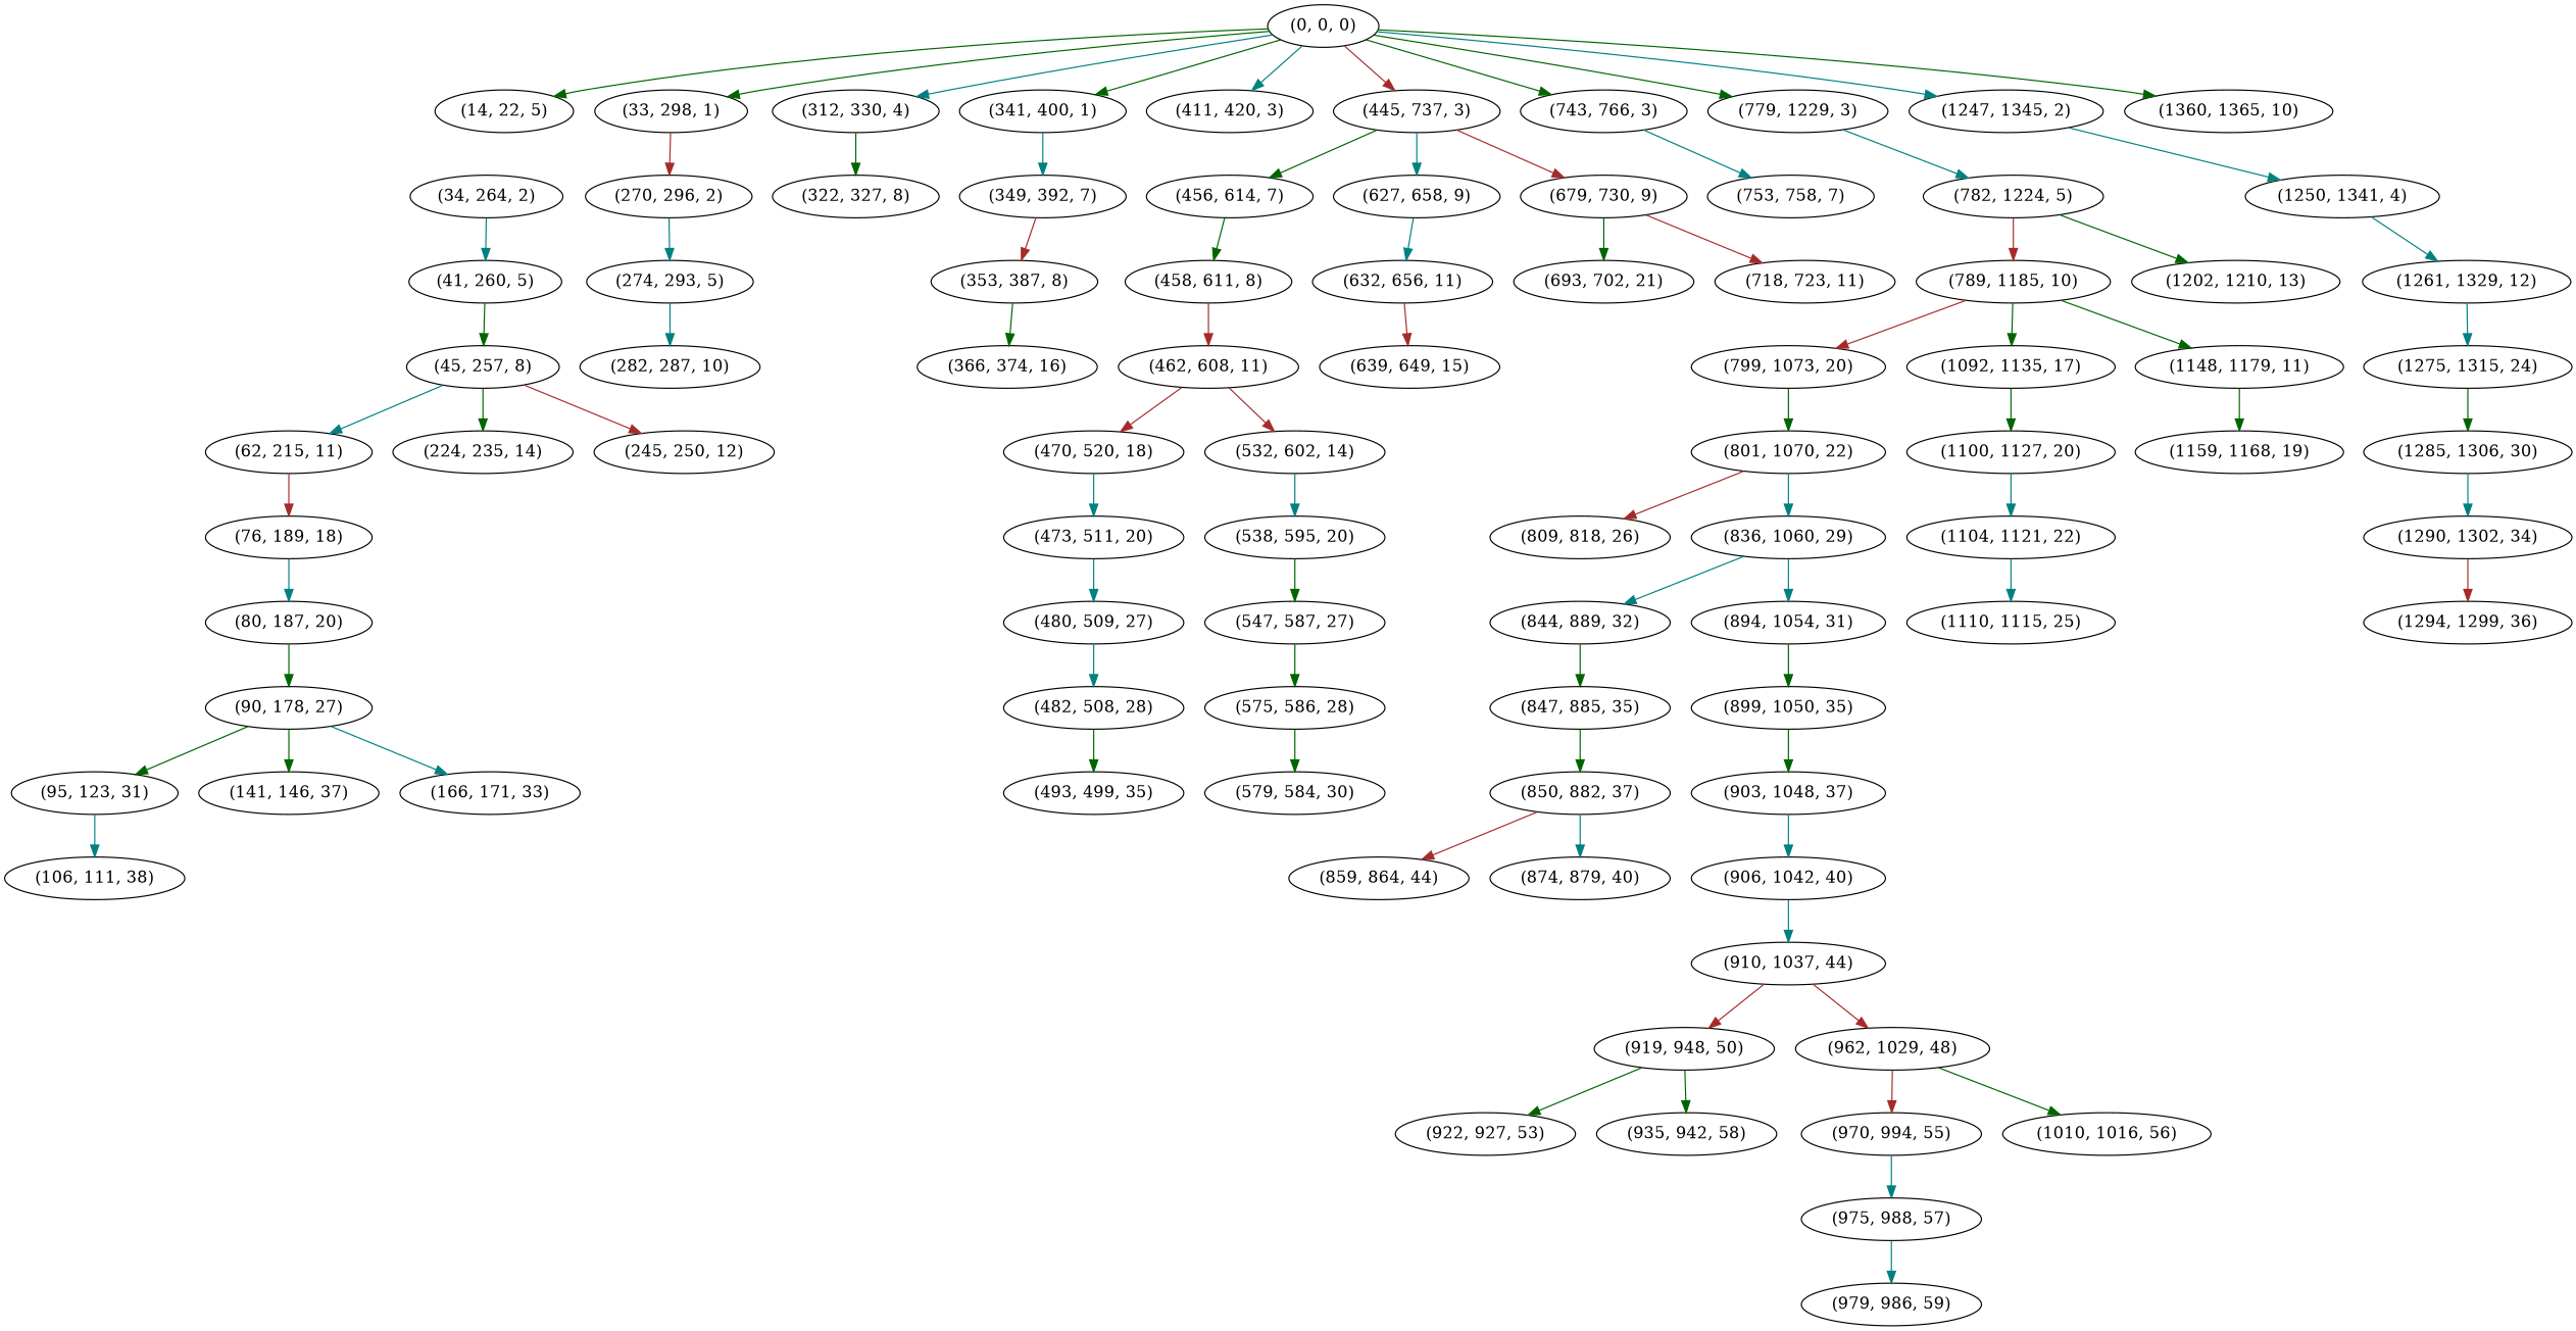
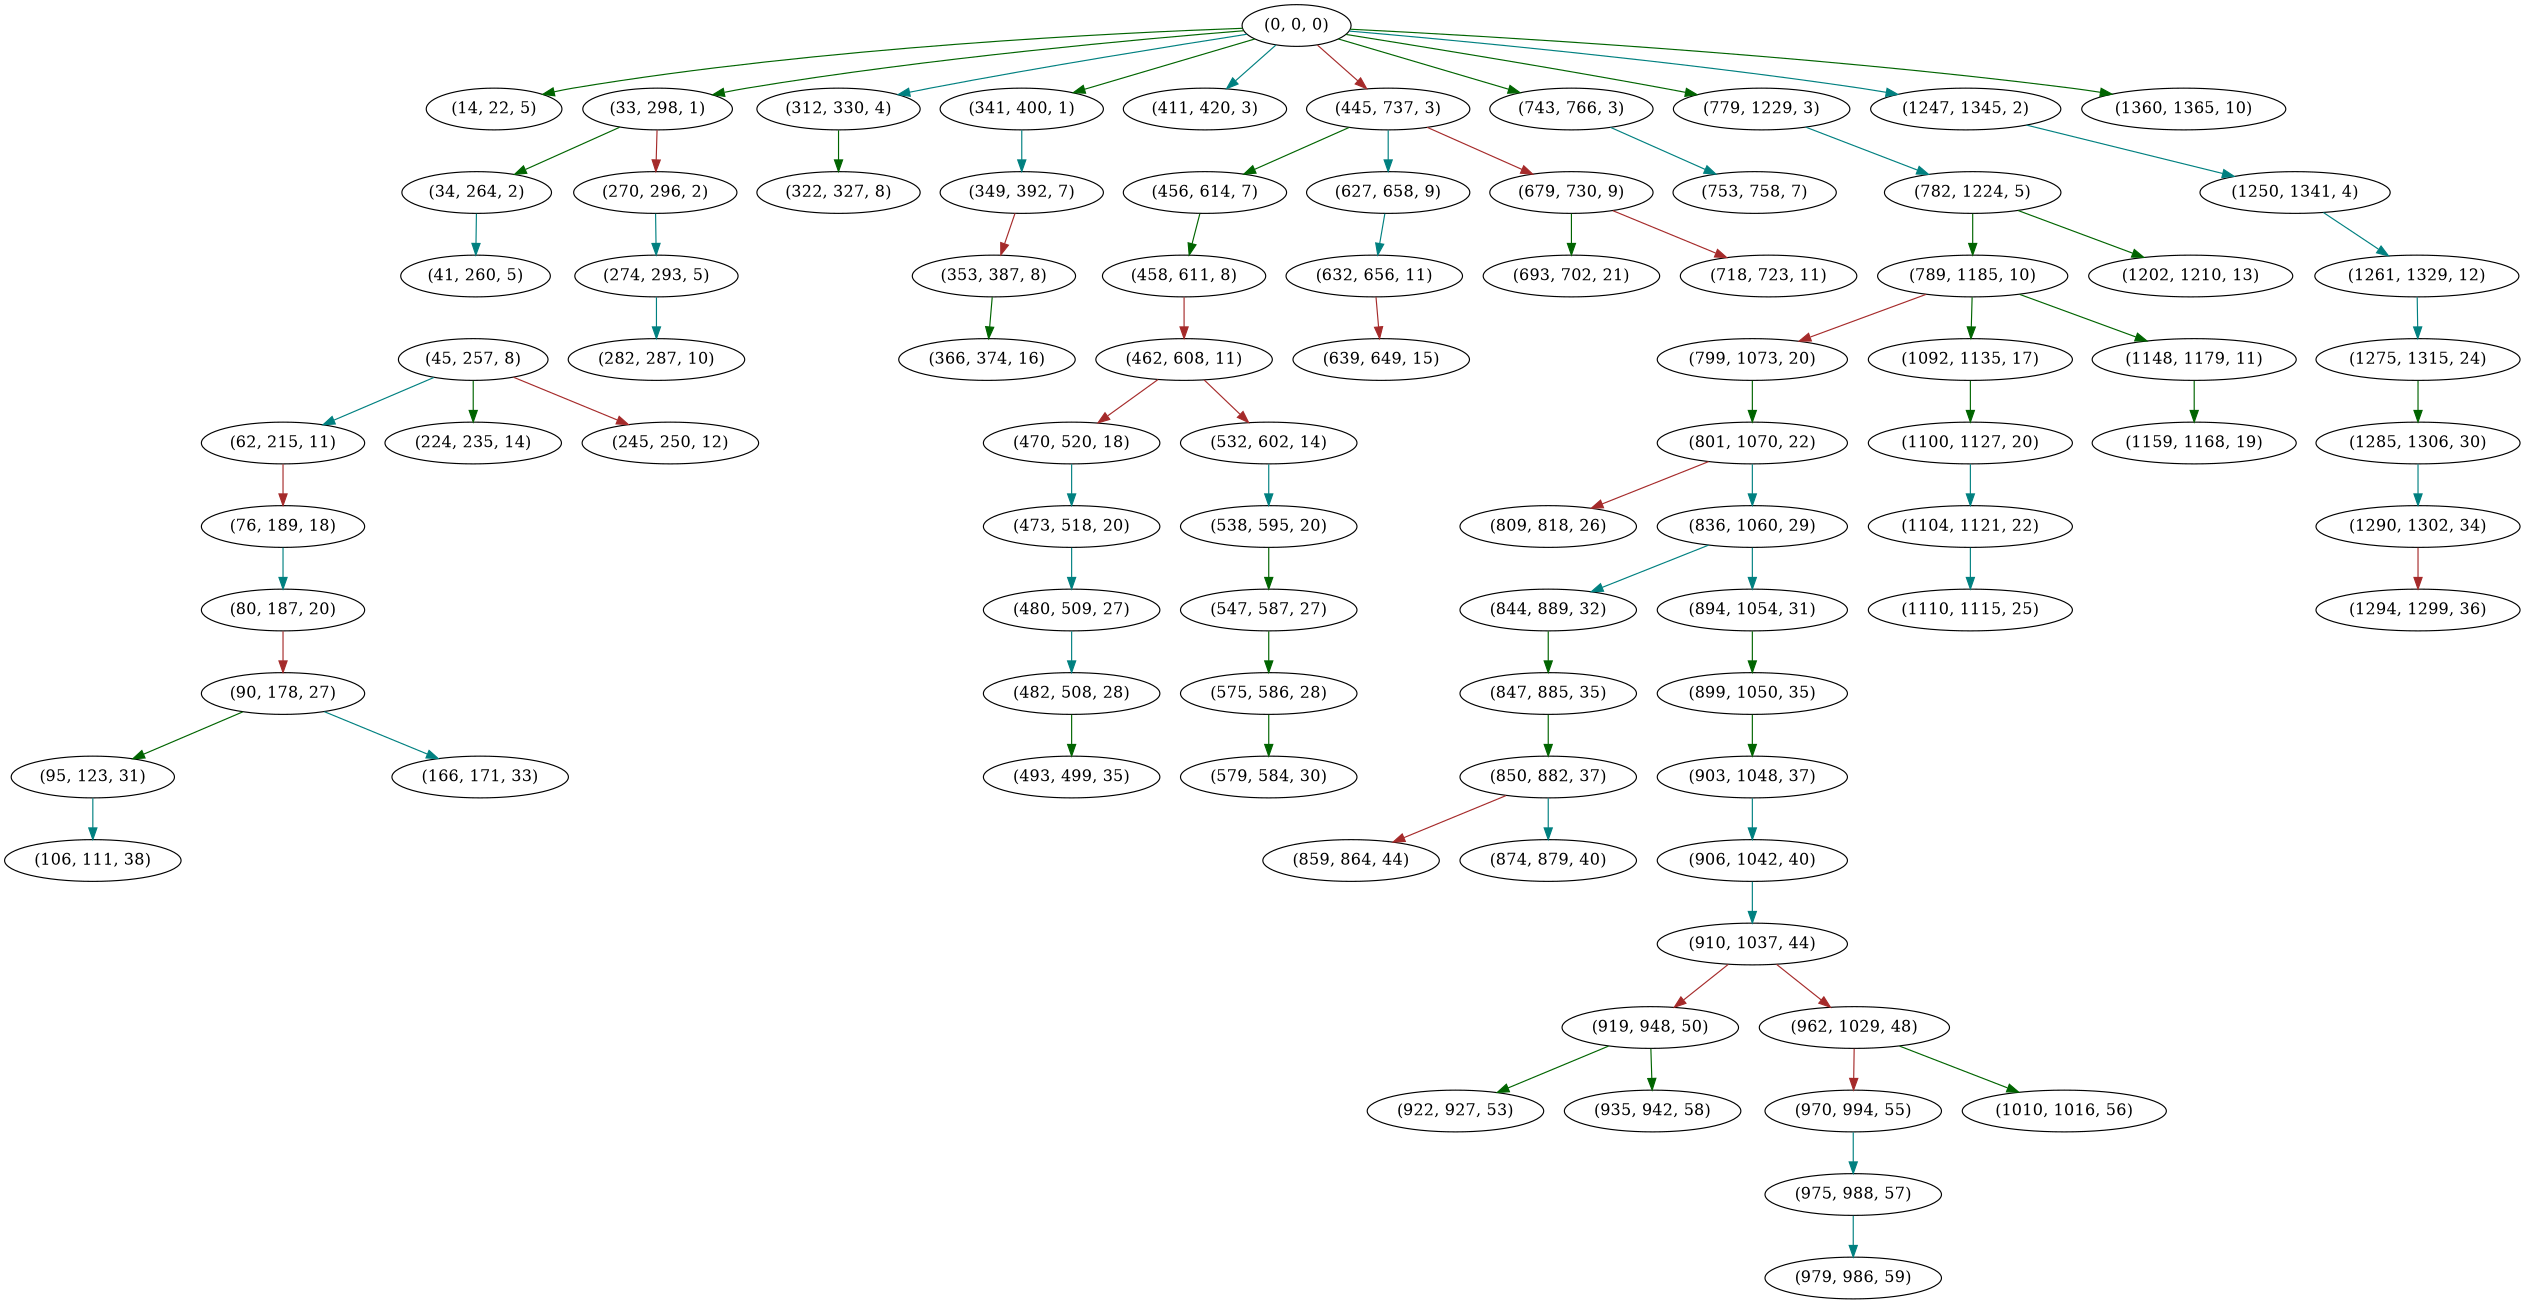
  digraph {
    edge [color=darkgreen]
    "(0, 0, 0)"
    "(14, 22, 5)"
    "(33, 298, 1)"
    n4 [label="(312, 330, 4)"]
    "(341, 400, 1)"
    "(411, 420, 3)"
    "(445, 737, 3)"
    "(743, 766, 3)"
    "(779, 1229, 3)"
    "(1247, 1345, 2)"
    "(1360, 1365, 10)"
    "(34, 264, 2)"
    "(270, 296, 2)"
    "(322, 327, 8)"
    "(349, 392, 7)"
    "(456, 614, 7)"
    "(627, 658, 9)"
    "(679, 730, 9)"
    "(753, 758, 7)"
    "(782, 1224, 5)"
    "(1250, 1341, 4)"
    "(41, 260, 5)"
    "(274, 293, 5)"
    "(45, 257, 8)"
    "(62, 215, 11)"
    "(224, 235, 14)"
    "(245, 250, 12)"
    "(76, 189, 18)"
    "(80, 187, 20)"
    "(90, 178, 27)"
    "(95, 123, 31)"
-   "(141, 146, 37)"
    "(166, 171, 33)"
    "(106, 111, 38)"
    "(282, 287, 10)"
    "(353, 387, 8)"
    "(366, 374, 16)"
    "(458, 611, 8)"
    "(632, 656, 11)"
    "(693, 702, 21)"
    "(718, 723, 11)"
    "(462, 608, 11)"
    "(470, 520, 18)"
    "(532, 602, 14)"
-   "(473, 518, 20)" [label="(473, 511, 20)"]
+   "(473, 518, 20)"
    "(538, 595, 20)"
    "(480, 509, 27)"
    "(482, 508, 28)"
    "(493, 499, 35)"
    "(547, 587, 27)"
    "(575, 586, 28)"
    "(579, 584, 30)"
    "(639, 649, 15)"
    "(789, 1185, 10)"
    "(1202, 1210, 13)"
    "(799, 1073, 20)"
    "(1092, 1135, 17)"
    "(1148, 1179, 11)"
    "(801, 1070, 22)"
    "(1100, 1127, 20)"
    "(1159, 1168, 19)"
    "(809, 818, 26)"
    "(836, 1060, 29)"
    "(844, 889, 32)"
    "(894, 1054, 31)"
    "(847, 885, 35)"
    "(899, 1050, 35)"
    "(850, 882, 37)"
    "(859, 864, 44)"
    "(874, 879, 40)"
    "(903, 1048, 37)"
    "(906, 1042, 40)"
    "(910, 1037, 44)"
    "(919, 948, 50)"
    "(962, 1029, 48)"
    "(922, 927, 53)"
    n77 [label="(935, 942, 58)"]
    "(970, 994, 55)"
    "(1010, 1016, 56)"
    "(975, 988, 57)"
    "(979, 986, 59)"
    "(1104, 1121, 22)"
    "(1110, 1115, 25)"
    "(1261, 1329, 12)"
    "(1275, 1315, 24)"
    "(1285, 1306, 30)"
    "(1290, 1302, 34)"
    "(1294, 1299, 36)"
    "(0, 0, 0)" -> "(14, 22, 5)"
    "(0, 0, 0)" -> "(33, 298, 1)"
    "(0, 0, 0)" -> n4 [color=teal]
    "(0, 0, 0)" -> "(341, 400, 1)"
    "(0, 0, 0)" -> "(411, 420, 3)" [color=teal]
    "(0, 0, 0)" -> "(445, 737, 3)" [color=brown]
    "(0, 0, 0)" -> "(743, 766, 3)"
    "(0, 0, 0)" -> "(779, 1229, 3)"
    "(0, 0, 0)" -> "(1247, 1345, 2)" [color=teal]
    "(0, 0, 0)" -> "(1360, 1365, 10)"
+   "(33, 298, 1)" -> "(34, 264, 2)"
    "(33, 298, 1)" -> "(270, 296, 2)" [color=brown]
    n4 -> "(322, 327, 8)"
    "(341, 400, 1)" -> "(349, 392, 7)" [color=teal]
    "(445, 737, 3)" -> "(456, 614, 7)"
    "(445, 737, 3)" -> "(627, 658, 9)" [color=teal]
    "(445, 737, 3)" -> "(679, 730, 9)" [color=brown]
    "(743, 766, 3)" -> "(753, 758, 7)" [color=teal]
    "(779, 1229, 3)" -> "(782, 1224, 5)" [color=teal]
    "(1247, 1345, 2)" -> "(1250, 1341, 4)" [color=teal]
    "(34, 264, 2)" -> "(41, 260, 5)" [color=teal]
    "(270, 296, 2)" -> "(274, 293, 5)" [color=teal]
    "(349, 392, 7)" -> "(353, 387, 8)" [color=brown]
    "(456, 614, 7)" -> "(458, 611, 8)"
    "(627, 658, 9)" -> "(632, 656, 11)" [color=teal]
    "(679, 730, 9)" -> "(693, 702, 21)"
    "(679, 730, 9)" -> "(718, 723, 11)" [color=brown]
-   "(782, 1224, 5)" -> "(789, 1185, 10)" [color=brown]
+   "(782, 1224, 5)" -> "(789, 1185, 10)"
    "(782, 1224, 5)" -> "(1202, 1210, 13)"
    "(1250, 1341, 4)" -> "(1261, 1329, 12)" [color=teal]
-   "(41, 260, 5)" -> "(45, 257, 8)"
    "(274, 293, 5)" -> "(282, 287, 10)" [color=teal]
    "(45, 257, 8)" -> "(62, 215, 11)" [color=teal]
    "(45, 257, 8)" -> "(224, 235, 14)"
    "(45, 257, 8)" -> "(245, 250, 12)" [color=brown]
    "(62, 215, 11)" -> "(76, 189, 18)" [color=brown]
    "(76, 189, 18)" -> "(80, 187, 20)" [color=teal]
-   "(80, 187, 20)" -> "(90, 178, 27)"
+   "(80, 187, 20)" -> "(90, 178, 27)" [color=brown]
    "(90, 178, 27)" -> "(95, 123, 31)"
-   "(90, 178, 27)" -> "(141, 146, 37)"
    "(90, 178, 27)" -> "(166, 171, 33)" [color=teal]
    "(95, 123, 31)" -> "(106, 111, 38)" [color=teal]
    "(353, 387, 8)" -> "(366, 374, 16)"
    "(458, 611, 8)" -> "(462, 608, 11)" [color=brown]
    "(632, 656, 11)" -> "(639, 649, 15)" [color=brown]
    "(462, 608, 11)" -> "(470, 520, 18)" [color=brown]
    "(462, 608, 11)" -> "(532, 602, 14)" [color=brown]
    "(470, 520, 18)" -> "(473, 518, 20)" [color=teal]
    "(532, 602, 14)" -> "(538, 595, 20)" [color=teal]
    "(473, 518, 20)" -> "(480, 509, 27)" [color=teal]
    "(538, 595, 20)" -> "(547, 587, 27)"
    "(480, 509, 27)" -> "(482, 508, 28)" [color=teal]
    "(482, 508, 28)" -> "(493, 499, 35)"
    "(547, 587, 27)" -> "(575, 586, 28)"
    "(575, 586, 28)" -> "(579, 584, 30)"
    "(789, 1185, 10)" -> "(799, 1073, 20)" [color=brown]
    "(789, 1185, 10)" -> "(1092, 1135, 17)"
    "(789, 1185, 10)" -> "(1148, 1179, 11)"
    "(799, 1073, 20)" -> "(801, 1070, 22)"
    "(1092, 1135, 17)" -> "(1100, 1127, 20)"
    "(1148, 1179, 11)" -> "(1159, 1168, 19)"
    "(801, 1070, 22)" -> "(809, 818, 26)" [color=brown]
    "(801, 1070, 22)" -> "(836, 1060, 29)" [color=teal]
    "(1100, 1127, 20)" -> "(1104, 1121, 22)" [color=teal]
    "(836, 1060, 29)" -> "(844, 889, 32)" [color=teal]
    "(836, 1060, 29)" -> "(894, 1054, 31)" [color=teal]
    "(844, 889, 32)" -> "(847, 885, 35)"
    "(894, 1054, 31)" -> "(899, 1050, 35)"
    "(847, 885, 35)" -> "(850, 882, 37)"
    "(899, 1050, 35)" -> "(903, 1048, 37)"
    "(850, 882, 37)" -> "(859, 864, 44)" [color=brown]
    "(850, 882, 37)" -> "(874, 879, 40)" [color=teal]
    "(903, 1048, 37)" -> "(906, 1042, 40)" [color=teal]
    "(906, 1042, 40)" -> "(910, 1037, 44)" [color=teal]
    "(910, 1037, 44)" -> "(919, 948, 50)" [color=brown]
    "(910, 1037, 44)" -> "(962, 1029, 48)" [color=brown]
    "(919, 948, 50)" -> "(922, 927, 53)"
    "(919, 948, 50)" -> n77
    "(962, 1029, 48)" -> "(970, 994, 55)" [color=brown]
    "(962, 1029, 48)" -> "(1010, 1016, 56)"
    "(970, 994, 55)" -> "(975, 988, 57)" [color=teal]
    "(975, 988, 57)" -> "(979, 986, 59)" [color=teal]
    "(1104, 1121, 22)" -> "(1110, 1115, 25)" [color=teal]
    "(1261, 1329, 12)" -> "(1275, 1315, 24)" [color=teal]
    "(1275, 1315, 24)" -> "(1285, 1306, 30)"
    "(1285, 1306, 30)" -> "(1290, 1302, 34)" [color=teal]
    "(1290, 1302, 34)" -> "(1294, 1299, 36)" [color=brown]
  }
